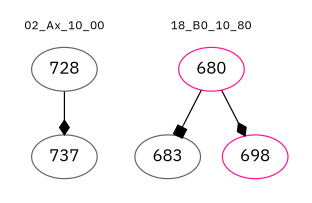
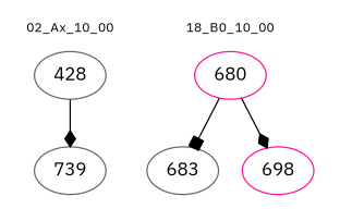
  digraph {
    fontname="IBM Plex Sans"
    node [color=gray40 fontname="IBM Plex Sans"]
    edge [arrowhead=diamond color=black fontname="IBM Plex Sans"]
-   n1 [label=728]
-   n2 [label=737]
+   n1 [label=428]
+   n2 [label=739]
    n3 [color=deeppink label=680]
    n4 [label=683]
    n5 [color=deeppink label=698]
    subgraph cluster_1 {
      color=white
      fontsize=10
      label="02_Ax_10_00"
      n1
      n2
    }
    subgraph cluster_2 {
      color=white
      fontsize=10
-     label="18_B0_10_80"
+     label="18_B0_10_00"
      n3
      n4
      n5
    }
    n1 -> n2
    n3 -> n4 [arrowhead=box]
    n3 -> n5
  }
